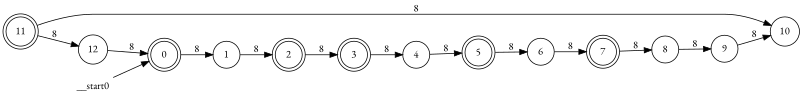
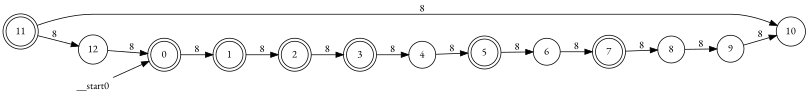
  digraph {
    fontname="EB Garamond"
    rankdir=LR
    node [fontname="EB Garamond" shape=circle]
    edge [fontname="EB Garamond"]
    n1 [label=0 shape=doublecircle]
-   n2 [label=1]
+   n2 [label=1 shape=doublecircle]
    n3 [label=2 shape=doublecircle]
    n4 [label=3 shape=doublecircle]
    n5 [label=4]
    n6 [label=5 shape=doublecircle]
    n7 [label=6]
    n8 [label=7 shape=doublecircle]
    n9 [label=8]
    n10 [label=9]
    n11 [label=10]
    n12 [label=11 shape=doublecircle]
    n13 [label=12]
    __start0 [height=0 shape=none width=0]
    n1 -> n2 [label=8]
    n2 -> n3 [label=8]
    n3 -> n4 [label=8]
    n4 -> n5 [label=8]
    n5 -> n6 [label=8]
    n6 -> n7 [label=8]
    n7 -> n8 [label=8]
    n8 -> n9 [label=8]
    n9 -> n10 [label=8]
    n10 -> n11 [label=8]
    n12 -> n11 [label=8]
    n12 -> n13 [label=8]
    n13 -> n1 [label=8]
    __start0 -> n1
  }
